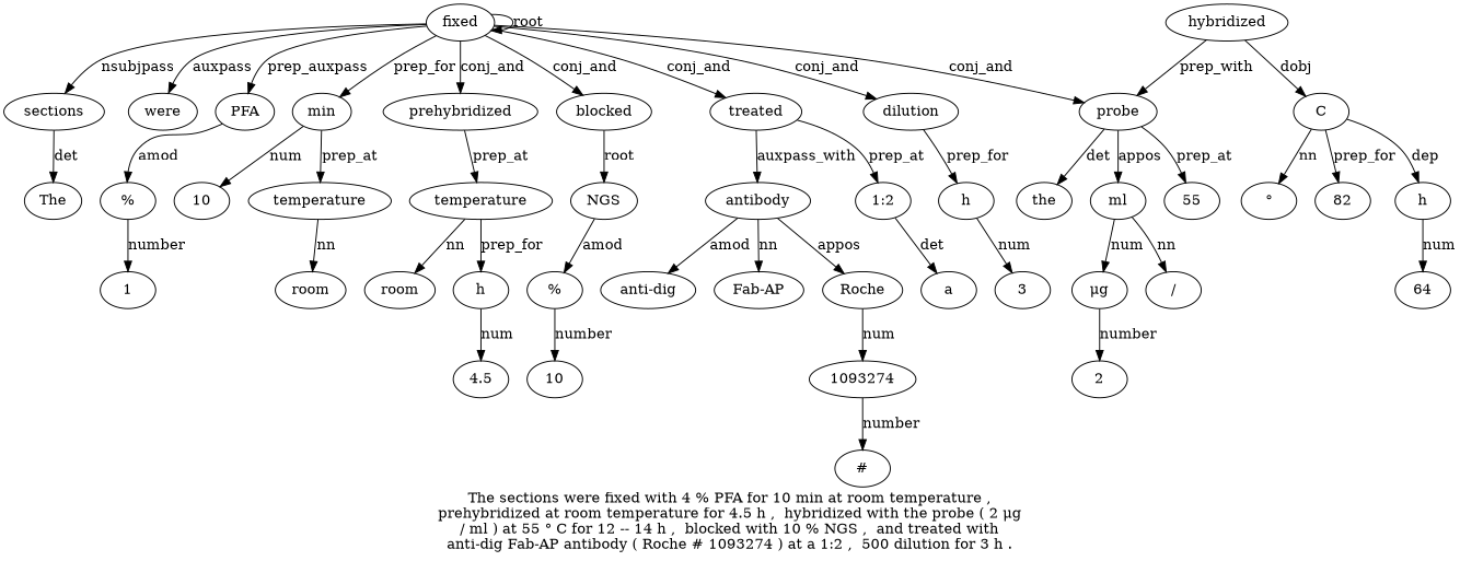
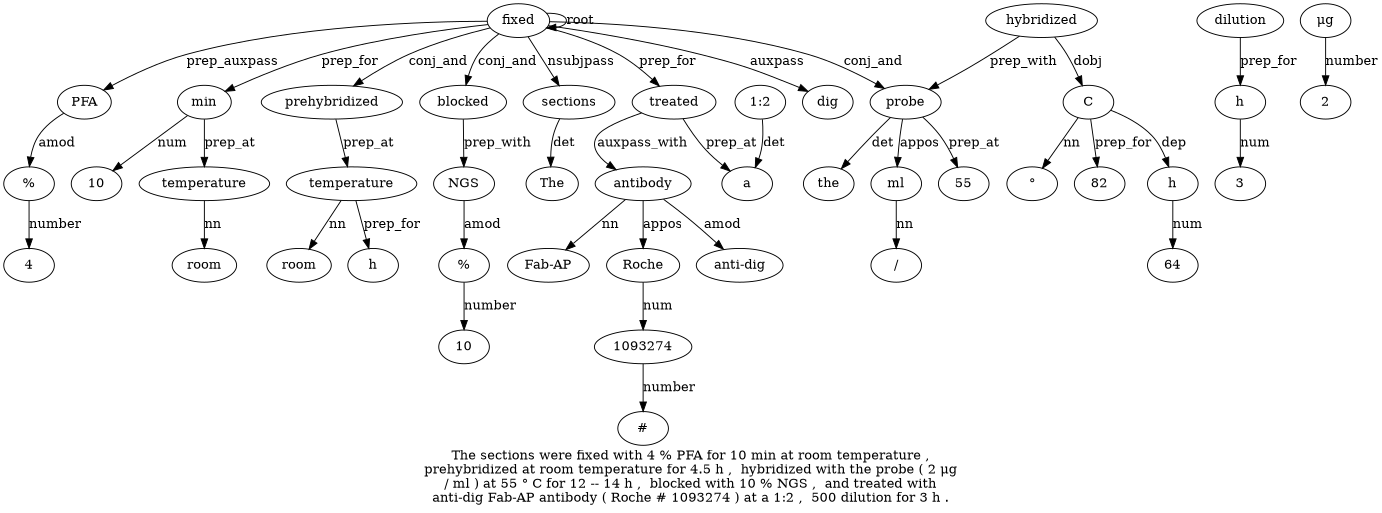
  digraph {
    label="The sections were fixed with 4 % PFA for 10 min at room temperature ,\nprehybridized at room temperature for 4.5 h ,  hybridized with the probe ( 2 μg\n/ ml ) at 55 ° C for 12 -- 14 h ,  blocked with 10 % NGS ,  and treated with\nanti-dig Fab-AP antibody ( Roche # 1093274 ) at a 1:2 ,  500 dilution for 3 h ."
    node [fillcolor=white style=filled]
    n1 [label=sections]
    n2 [label=The]
    n3 [label=fixed]
-   n4 [label=were]
+   n4 [label=dig]
    n5 [label=PFA]
    n6 [label=min]
    n7 [label=prehybridized]
    n8 [label=blocked]
    n9 [label=treated]
    n10 [label=dilution]
    n11 [label=probe]
    n12 [label="%"]
    n13 [label=10]
    n14 [label=temperature]
    n15 [label=temperature]
    n16 [label=hybridized]
    n17 [label=C]
    n18 [label=NGS]
    n19 [label=antibody]
    n20 [label="1:2"]
    n21 [label=h]
-   n22 [label=1]
+   n22 [label=4]
    n23 [label=room]
    n24 [label=room]
    n25 [label=h]
-   n26 [label=4.5]
    n27 [label=the]
    n28 [label=ml]
    n29 [label=55]
    n30 [label="°"]
    n31 [label=82]
    n32 [label=h]
    n33 [label="μg"]
    n34 [label="/"]
    n35 [label=2]
    n36 [label=64]
    n37 [label="%"]
    n38 [label=10]
    n39 [label="anti-dig"]
    n40 [label="Fab-AP"]
    n41 [label=Roche]
    n42 [label=a]
    n43 [label=1093274]
    n44 [label="#"]
    n45 [label=3]
    n1 -> n2 [label=det]
    n3 -> n1 [label=nsubjpass]
    n3 -> n3 [label=root]
    n3 -> n4 [label=auxpass]
    n3 -> n5 [label=prep_auxpass]
    n3 -> n6 [label=prep_for]
    n3 -> n7 [label=conj_and]
    n3 -> n8 [label=conj_and]
-   n3 -> n9 [label=conj_and]
-   n3 -> n10 [label=conj_and]
+   n3 -> n9 [label=prep_for]
    n3 -> n11 [label=conj_and]
    n5 -> n12 [label=amod]
    n6 -> n13 [label=num]
    n6 -> n14 [label=prep_at]
    n7 -> n15 [label=prep_at]
-   n8 -> n18 [label=root]
+   n8 -> n18 [label=prep_with]
    n9 -> n19 [label=auxpass_with]
-   n9 -> n20 [label=prep_at]
+   n9 -> n42 [label=prep_at]
    n10 -> n21 [label=prep_for]
    n11 -> n27 [label=det]
    n11 -> n28 [label=appos]
    n11 -> n29 [label=prep_at]
    n12 -> n22 [label=number]
    n14 -> n23 [label=nn]
    n15 -> n24 [label=nn]
    n15 -> n25 [label=prep_for]
    n16 -> n11 [label=prep_with]
    n16 -> n17 [label=dobj]
    n17 -> n30 [label=nn]
    n17 -> n31 [label=prep_for]
    n17 -> n32 [label=dep]
    n18 -> n37 [label=amod]
    n19 -> n39 [label=amod]
    n19 -> n40 [label=nn]
    n19 -> n41 [label=appos]
    n20 -> n42 [label=det]
    n21 -> n45 [label=num]
-   n25 -> n26 [label=num]
-   n28 -> n33 [label=num]
    n28 -> n34 [label=nn]
    n32 -> n36 [label=num]
    n33 -> n35 [label=number]
    n37 -> n38 [label=number]
    n41 -> n43 [label=num]
    n43 -> n44 [label=number]
  }
